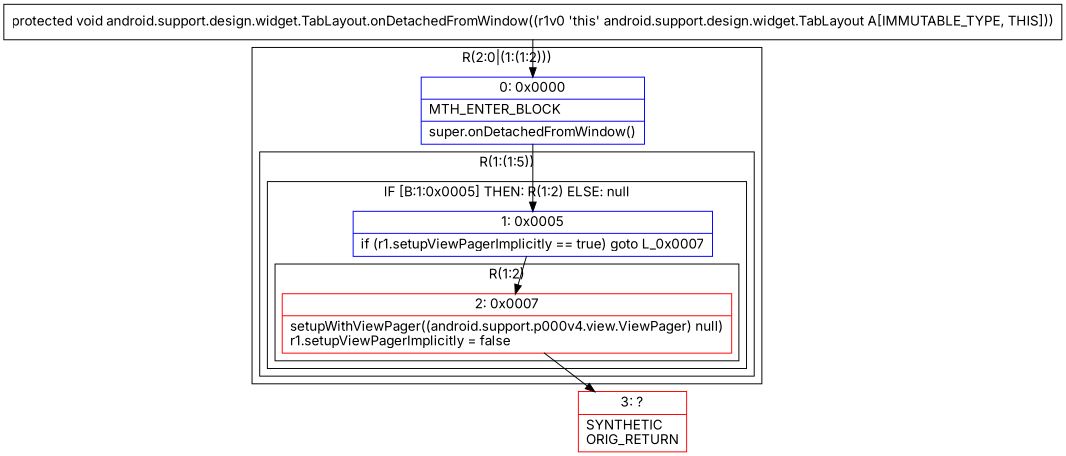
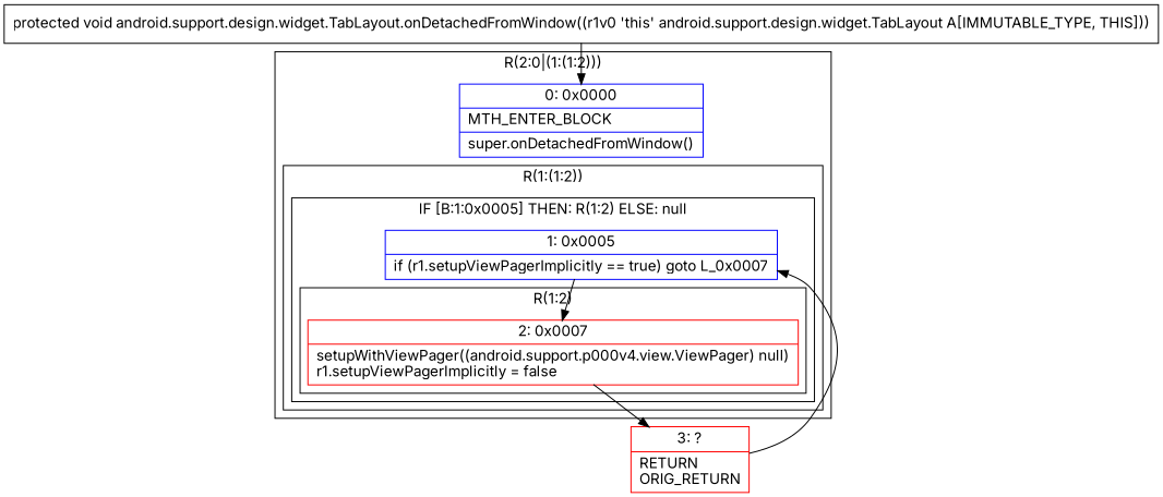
  digraph {
    fontname=Inter
    node [color=red fontname=Inter shape=record]
    edge [fontname=Inter]
    n1 [label="{2\:\ 0x0007|setupWithViewPager((android.support.p000v4.view.ViewPager) null)\lr1.setupViewPagerImplicitly = false\l}"]
    n2 [color=blue label="{1\:\ 0x0005|if (r1.setupViewPagerImplicitly == true) goto L_0x0007\l}"]
    n3 [color=blue label="{0\:\ 0x0000|MTH_ENTER_BLOCK\l|super.onDetachedFromWindow()\l}"]
-   n4 [label="{3\:\ ?|SYNTHETIC\lORIG_RETURN\l}"]
+   n4 [label="{3\:\ ?|RETURN\lORIG_RETURN\l}"]
    n5 [label="{protected void android.support.design.widget.TabLayout.onDetachedFromWindow((r1v0 'this' android.support.design.widget.TabLayout A[IMMUTABLE_TYPE, THIS])) }" color=""]
    subgraph cluster_1 {
      label="R(2:0|(1:(1:2)))"
      n3
      subgraph cluster_2 {
-       label="R(1:(1:5))"
+       label="R(1:(1:2))"
        subgraph cluster_3 {
          label="IF [B:1:0x0005] THEN: R(1:2) ELSE: null"
          n2
          subgraph cluster_4 {
            label="R(1:2)"
            n1
          }
        }
      }
    }
    n1 -> n4
    n2 -> n1
-   n3 -> n2
+   n4 -> n2
    n5 -> n3
  }
